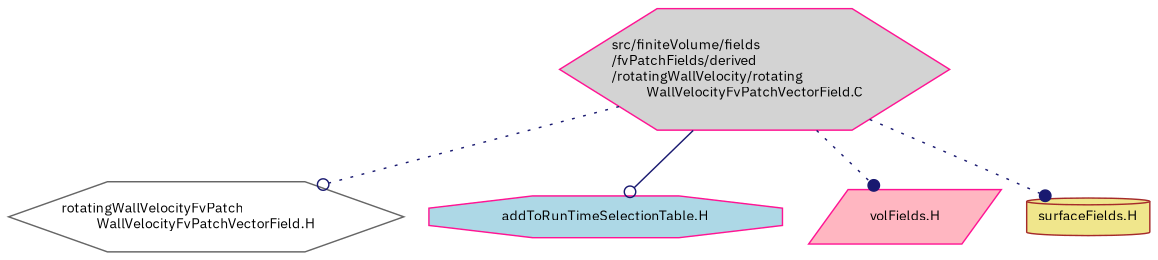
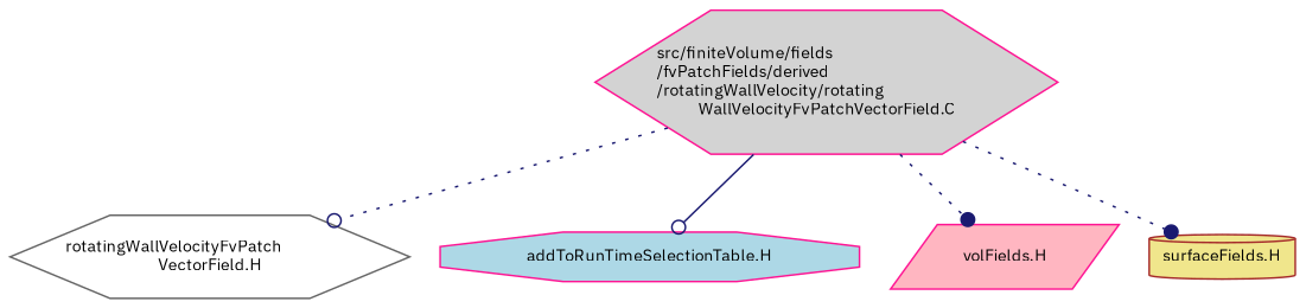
  digraph {
    fontname="IBM Plex Sans"
    node [color=deeppink fontname="IBM Plex Sans" fontsize=10 shape=hexagon style=filled]
    edge [arrowhead=odot color=midnightblue fontname="IBM Plex Sans" fontsize=10 labelfontname=Helvetica labelfontsize=10 style=dotted]
    n1 [fillcolor=lightgrey fontcolor=black height=0.2 label="src/finiteVolume/fields\l/fvPatchFields/derived\l/rotatingWallVelocity/rotating\lWallVelocityFvPatchVectorField.C" width=0.4]
-   n2 [color=gray40 fillcolor=white height=0.2 label="rotatingWallVelocityFvPatch\lWallVelocityFvPatchVectorField.H" width=0.4]
+   n2 [color=gray40 fillcolor=white height=0.2 label="rotatingWallVelocityFvPatch\lVectorField.H" width=0.4]
    n3 [fillcolor=lightblue height=0.2 label="addToRunTimeSelectionTable.H" shape=octagon width=0.4]
    n4 [fillcolor=lightpink height=0.2 label="volFields.H" shape=parallelogram width=0.4]
    n5 [color=brown fillcolor=khaki height=0.2 label="surfaceFields.H" shape=cylinder width=0.4]
    n1 -> n2
    n1 -> n3 [style=solid]
    n1 -> n4 [arrowhead=dot]
    n1 -> n5 [arrowhead=dot]
  }
